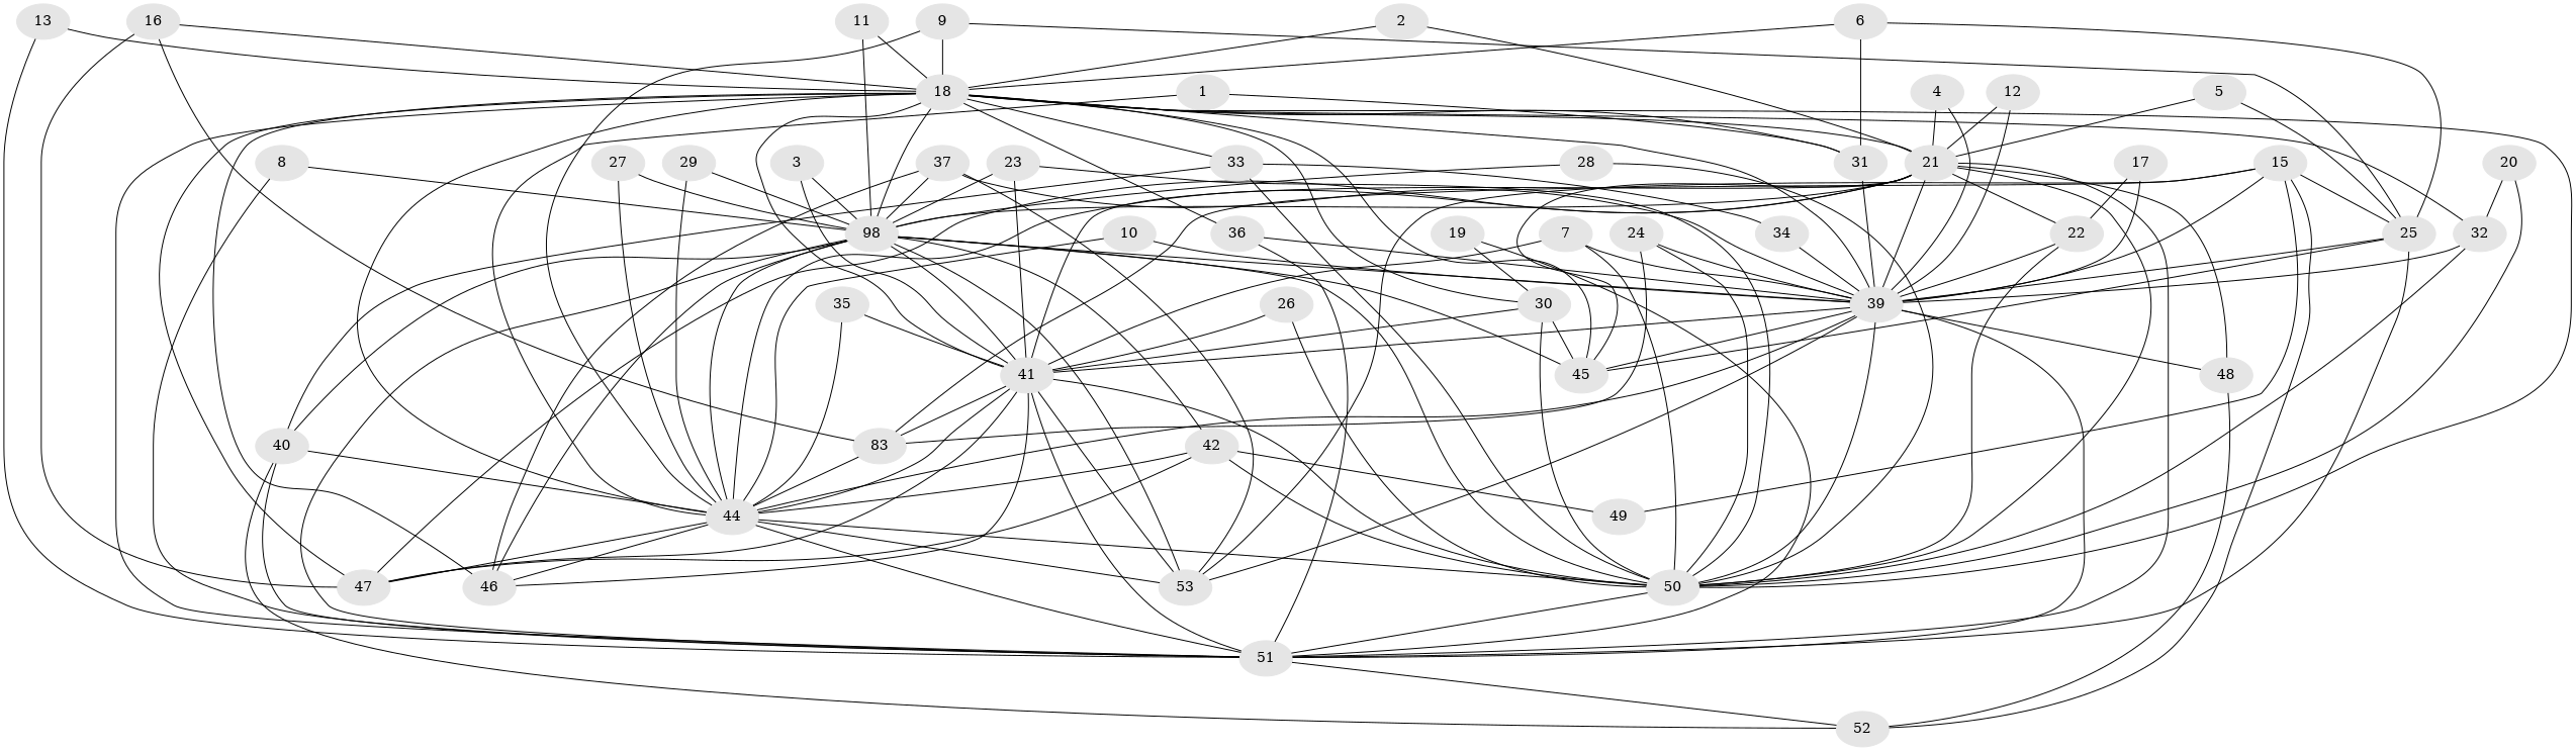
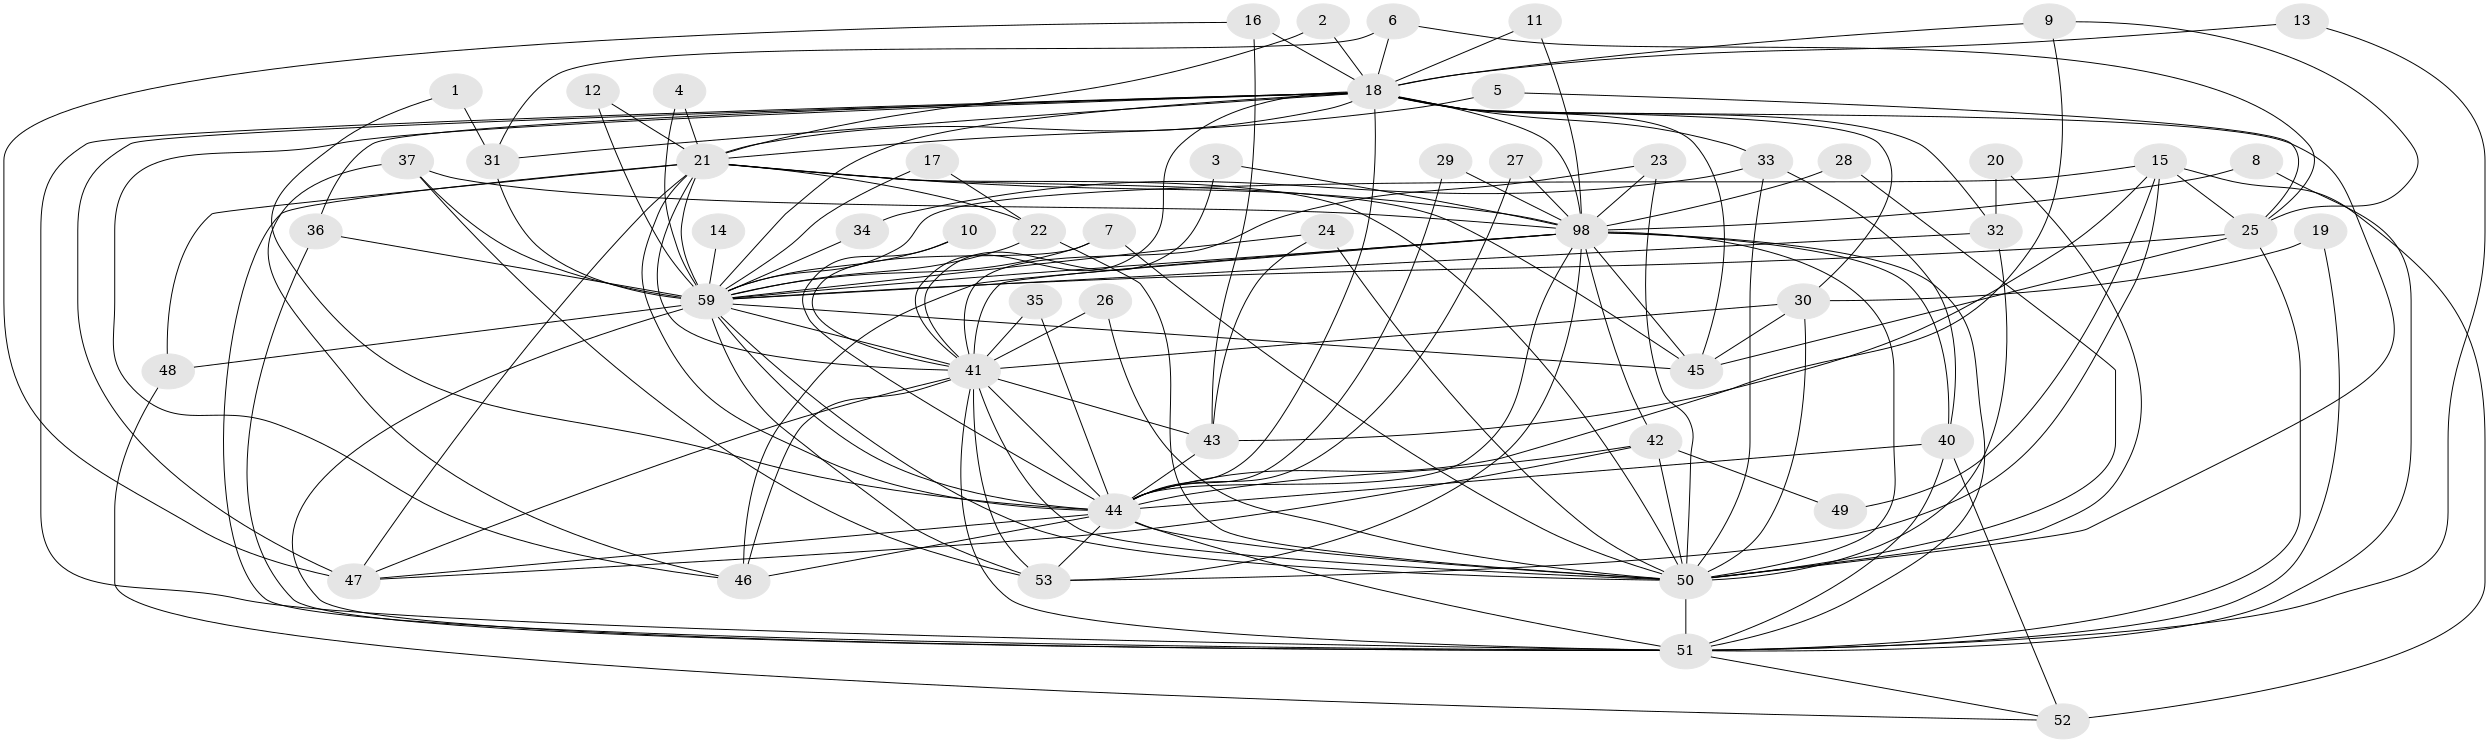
  graph {
    node [color=gray90 style=filled]
    edge [weight=1.0]
    1
    44
    31
    21
    n5 [label=98]
    41
-   39
+   39 [label=59]
    50
    51
    47
    22
    45
    48
    53
    46
    2
    18
    30
    32
    33
    36
    3
    40
    42
-   43 [label=83]
+   43
    4
    5
    25
    6
    7
    8
    52
    9
    10
    11
    12
    13
+   14
    15
    49
    16
    17
    34
    19
    20
    23
    24
    26
    27
    28
    29
    35
    37
    1 -- 44
    1 -- 31
    44 -- 50
    44 -- 51
    44 -- 47
    44 -- 53
    44 -- 46
    31 -- 39
    21 -- 44
    21 -- n5 [weight=2.0]
    21 -- 41
    21 -- 39
    21 -- 50
    21 -- 51 [weight=2.0]
    21 -- 47
    21 -- 22
    21 -- 45
    21 -- 48
    n5 -- 44 [weight=2.0]
    n5 -- 41 [weight=3.0]
    n5 -- 39 [weight=2.0]
    n5 -- 50 [weight=2.0]
    n5 -- 51 [weight=2.0]
    n5 -- 45
    n5 -- 53
    n5 -- 46
    n5 -- 40 [weight=2.0]
    n5 -- 42
    41 -- 44
    41 -- 50 [weight=2.0]
    41 -- 51
    41 -- 47
    41 -- 53
    41 -- 46
    41 -- 43
    39 -- 44
    39 -- 41
    39 -- 50
    39 -- 51 [weight=2.0]
    39 -- 45 [weight=2.0]
    39 -- 48
    39 -- 53
    50 -- 51 [weight=2.0]
    51 -- 52
    22 -- 39
    22 -- 50
    48 -- 52
    2 -- 21
    2 -- 18
    18 -- 44 [weight=2.0]
    18 -- 31
    18 -- 21 [weight=2.0]
    18 -- n5 [weight=4.0]
    18 -- 41 [weight=2.0]
    18 -- 39 [weight=3.0]
    18 -- 50 [weight=3.0]
    18 -- 51 [weight=2.0]
    18 -- 47 [weight=3.0]
    18 -- 45
    18 -- 46
    18 -- 30
    18 -- 32
    18 -- 33
    18 -- 36
    30 -- 41
    30 -- 50
    30 -- 45
    32 -- 39
    32 -- 50
    33 -- 50
    33 -- 40
    33 -- 34
    36 -- 39
    36 -- 51
    3 -- n5
    3 -- 41
    40 -- 44 [weight=2.0]
    40 -- 51
    40 -- 52
    42 -- 44 [weight=2.0]
    42 -- 50
    42 -- 47
    42 -- 49
    43 -- 44 [weight=2.0]
    4 -- 21
    4 -- 39
    5 -- 21
    5 -- 25
    25 -- 39 [weight=2.0]
    25 -- 51
    25 -- 45
    6 -- 31
    6 -- 18
    6 -- 25
    7 -- 41
    7 -- 39
    7 -- 50
    8 -- n5
    8 -- 51
    9 -- 44
    9 -- 18
    9 -- 25
    10 -- 44
    10 -- 39
    11 -- n5
    11 -- 18
    12 -- 21
    12 -- 39
    13 -- 51
    13 -- 18
+   14 -- 39
    15 -- 39 [weight=2.0]
    15 -- 53
    15 -- 43
    15 -- 25
    15 -- 52
    15 -- 49
    16 -- 47
    16 -- 18
    16 -- 43
    17 -- 39
    17 -- 22
    34 -- 39
    19 -- 51
    19 -- 30
    20 -- 50
    20 -- 32
    23 -- n5
    23 -- 41
    23 -- 50
    24 -- 39
    24 -- 50
    24 -- 43
    26 -- 41
    26 -- 50
    27 -- 44
    27 -- n5 [weight=2.0]
    28 -- n5
    28 -- 50
    29 -- 44
    29 -- n5
    35 -- 44
    35 -- 41
    37 -- n5
    37 -- 39
    37 -- 53
    37 -- 46
  }
